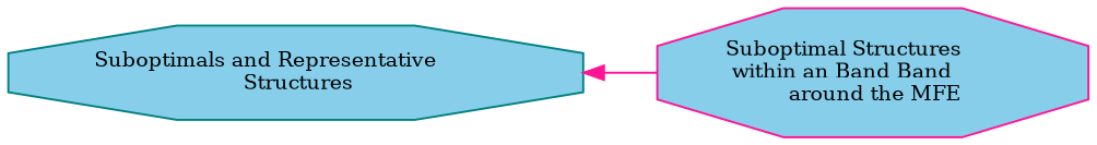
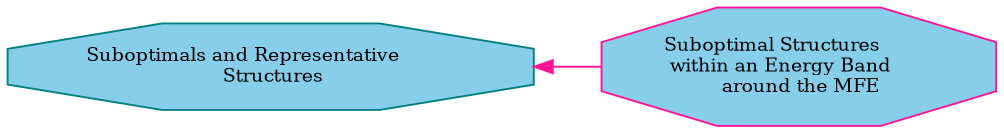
  digraph {
    rankdir=LR
    fontname="DejaVu Serif"
    node [fontname="DejaVu Serif" fontsize=10 shape=octagon style=filled fillcolor=skyblue]
    n1 [color=teal height=0.2 label="Suboptimals and Representative\l Structures" width=0.4]
-   n2 [color=deeppink fontcolor=black height=0.2 label="Suboptimal Structures\l within an Band Band\l around the MFE" width=0.4]
+   n2 [color=deeppink fontcolor=black height=0.2 label="Suboptimal Structures\l within an Energy Band\l around the MFE" width=0.4]
    n1 -> n2 [dir=back fontname="DejaVu Serif" fontsize=10 labelfontname=Helvetica labelfontsize=10 shape=plaintext style=solid color=deeppink]
  }
